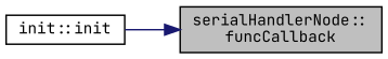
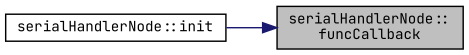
  digraph {
    rankdir=RL
    fontname="JetBrains Mono"
    node [color=black fontname="JetBrains Mono" fontsize=10 shape=record style=filled]
    n1 [fillcolor=grey75 fontcolor=black height=0.2 label="serialHandlerNode::\lfuncCallback" width=0.4]
-   n2 [fillcolor=white height=0.2 label="init::init" width=0.4]
+   n2 [fillcolor=white height=0.2 label="serialHandlerNode::init" width=0.4]
    n1 -> n2 [color=midnightblue dir=back fontname="JetBrains Mono" fontsize=10 labelfontname=Helvetica labelfontsize=10 style=solid]
  }
